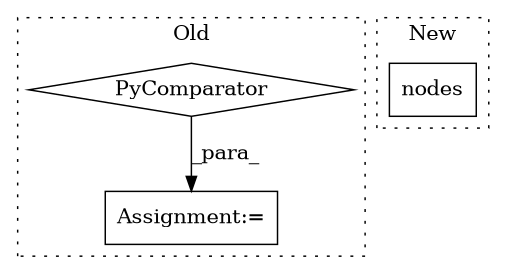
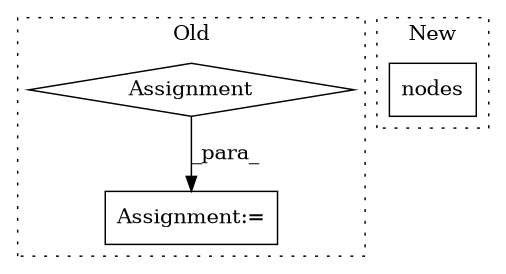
  digraph {
    node [shape=box]
-   n1 [a=113 l=23 label=PyComparator s=1636 shape=diamond]
+   n1 [a=113 l=23 label=Assignment s=1636 shape=diamond]
    n2 [a=7 l=1 label="Assignment:=" s=1870]
    n3 [a=32 l="6,1" label=nodes s="1441,1450"]
    subgraph cluster_1 {
      label=Old
      style=dotted
      n1
      n2
    }
    subgraph cluster_2 {
      label=New
      style=dotted
      n3
    }
    n1 -> n2 [label=_para_]
  }
